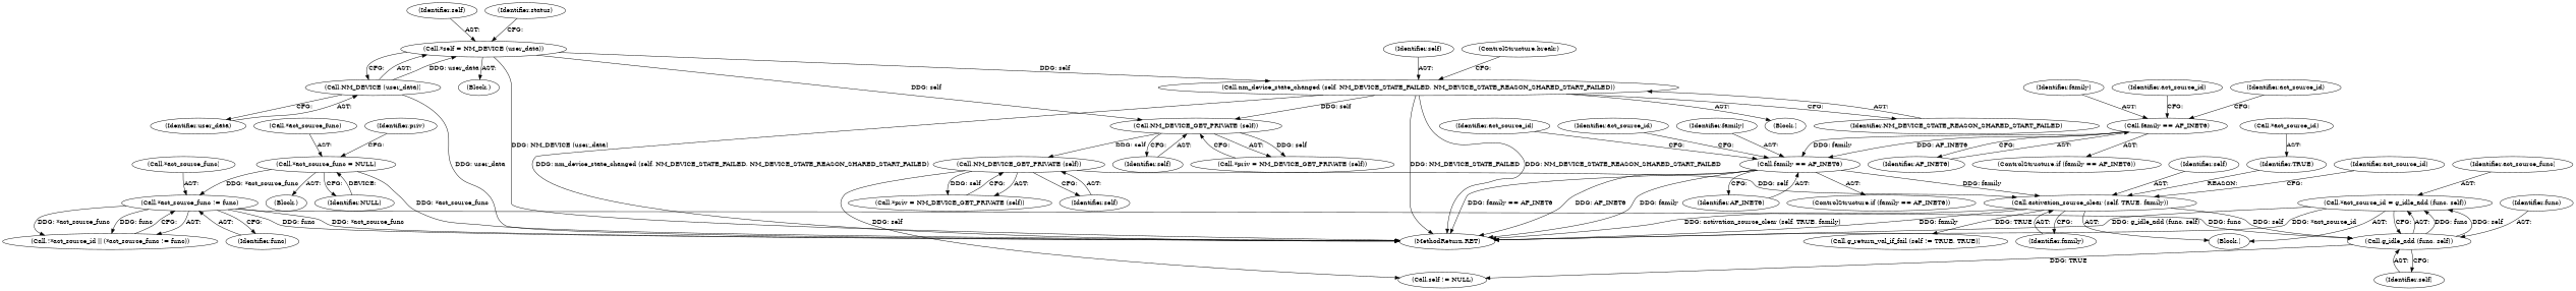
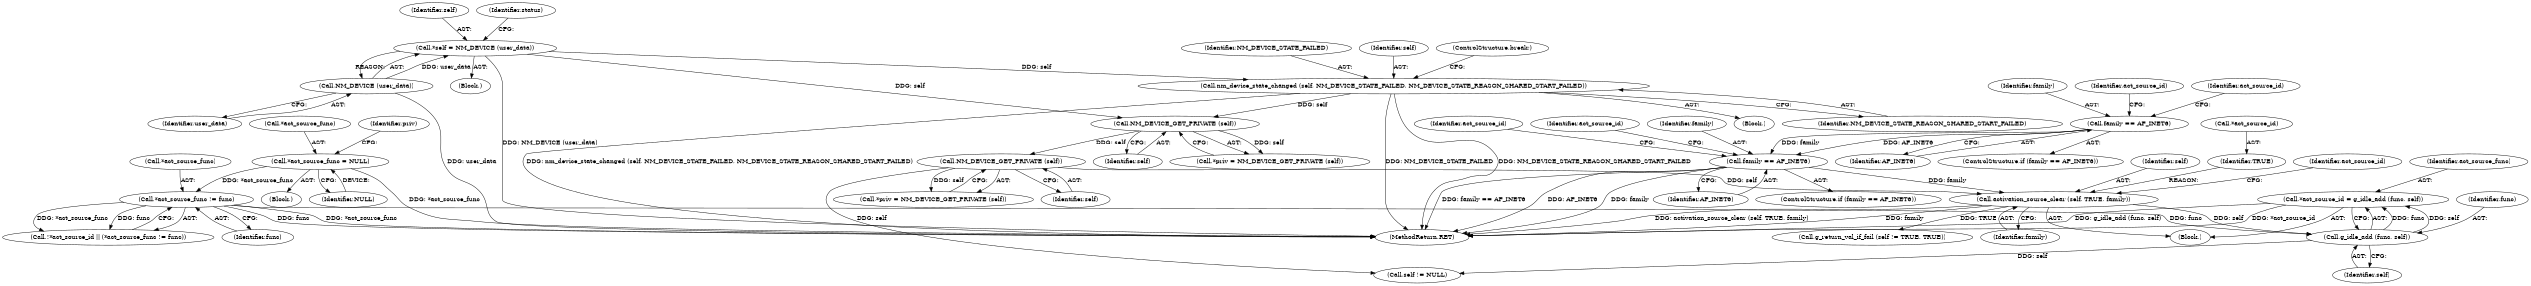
  digraph {
    n1 [label="(Call,*act_source_id = g_idle_add (func, self))"]
    n2 [label="(Call,g_idle_add (func, self))"]
    n3 [label="(Block,)"]
    n4 [label="(MethodReturn,RET)"]
    n5 [label="(Identifier,self)"]
    n6 [label="(Call,self != NULL)"]
    n7 [label="(Call,*act_source_func != func)"]
    n8 [label="(Call,!*act_source_id || (*act_source_func != func))"]
    n9 [label="(Identifier,func)"]
    n10 [label="(Call,*act_source_func = NULL)"]
    n11 [label="(Identifier,NULL)"]
    n12 [label="(Block,)"]
    n13 [label="(Call,activation_source_clear (self, TRUE, family))"]
    n14 [label="(Identifier,family)"]
    n15 [label="(Call,g_return_val_if_fail (self != TRUE, TRUE))"]
    n16 [label="(Call,NM_DEVICE_GET_PRIVATE (self))"]
    n17 [label="(Identifier,self)"]
    n18 [label="(Call,*priv = NM_DEVICE_GET_PRIVATE (self))"]
    n19 [label="(Call,NM_DEVICE_GET_PRIVATE (self))"]
    n20 [label="(Call,*priv = NM_DEVICE_GET_PRIVATE (self))"]
    n21 [label="(Identifier,self)"]
    n22 [label="(Call,nm_device_state_changed (self, NM_DEVICE_STATE_FAILED, NM_DEVICE_STATE_REASON_SHARED_START_FAILED))"]
    n23 [label="(Block,)"]
    n24 [label="(Identifier,NM_DEVICE_STATE_REASON_SHARED_START_FAILED)"]
    n25 [label="(Call,*self = NM_DEVICE (user_data))"]
    n26 [label="(Call,NM_DEVICE (user_data))"]
    n27 [label="(Block,)"]
    n28 [label="(Identifier,user_data)"]
    n29 [label="(Call,family == AF_INET6)"]
    n30 [label="(Identifier,AF_INET6)"]
    n31 [label="(ControlStructure,if (family == AF_INET6))"]
    n32 [label="(Call,family == AF_INET6)"]
    n33 [label="(Identifier,AF_INET6)"]
    n34 [label="(ControlStructure,if (family == AF_INET6))"]
    n35 [label="(Identifier,self)"]
    n36 [label="(Identifier,func)"]
    n37 [label="(Identifier,act_source_func)"]
    n38 [label="(Identifier,act_source_id)"]
    n39 [label="(Identifier,self)"]
    n40 [label="(Identifier,self)"]
    n41 [label="(Call,*act_source_id)"]
    n42 [label="(Identifier,TRUE)"]
    n43 [label="(Identifier,act_source_id)"]
    n44 [label="(Call,*act_source_func)"]
    n45 [label="(Identifier,family)"]
    n46 [label="(Identifier,act_source_id)"]
    n47 [label="(Call,*act_source_func)"]
    n48 [label="(Identifier,act_source_id)"]
    n49 [label="(Identifier,act_source_id)"]
    n50 [label="(ControlStructure,break;)"]
    n51 [label="(Identifier,status)"]
    n52 [label="(Identifier,family)"]
    n53 [label="(Identifier,priv)"]
+   n54 [label="(Identifier,NM_DEVICE_STATE_FAILED)"]
    n1 -> n2 [label="CFG: "]
    n1 -> n3 [label="AST: "]
    n1 -> n4 [label="DDG: g_idle_add (func, self)"]
    n1 -> n4 [label="DDG: *act_source_id"]
    n2 -> n1 [label="AST: "]
    n2 -> n1 [label="DDG: func"]
    n2 -> n1 [label="DDG: self"]
    n2 -> n5 [label="CFG: "]
-   n2 -> n6 [label="DDG: TRUE"]
+   n2 -> n6 [label="DDG: self"]
    n5 -> n2 [label="AST: "]
    n7 -> n2 [label="DDG: func"]
    n7 -> n4 [label="DDG: *act_source_func"]
    n7 -> n4 [label="DDG: func"]
    n7 -> n8 [label="AST: "]
    n7 -> n8 [label="DDG: *act_source_func"]
    n7 -> n8 [label="DDG: func"]
    n7 -> n9 [label="CFG: "]
    n8 -> n7 [label="CFG: "]
    n9 -> n7 [label="AST: "]
    n10 -> n4 [label="DDG: *act_source_func"]
    n10 -> n7 [label="DDG: *act_source_func"]
    n10 -> n11 [label="CFG: "]
    n10 -> n12 [label="AST: "]
    n11 -> n10 [label="DEVICE: "]
    n13 -> n2 [label="DDG: self"]
    n13 -> n3 [label="AST: "]
    n13 -> n4 [label="DDG: activation_source_clear (self, TRUE, family)"]
    n13 -> n4 [label="DDG: family"]
    n13 -> n14 [label="CFG: "]
    n13 -> n15 [label="DDG: TRUE"]
    n14 -> n13 [label="AST: "]
    n16 -> n6 [label="DDG: self"]
    n16 -> n13 [label="DDG: self"]
    n16 -> n17 [label="CFG: "]
    n16 -> n18 [label="AST: "]
    n16 -> n18 [label="DDG: self"]
    n17 -> n16 [label="AST: "]
    n18 -> n16 [label="CFG: "]
    n19 -> n16 [label="DDG: self"]
    n19 -> n20 [label="AST: "]
    n19 -> n20 [label="DDG: self"]
    n19 -> n21 [label="CFG: "]
    n20 -> n19 [label="CFG: "]
    n21 -> n19 [label="AST: "]
    n22 -> n4 [label="DDG: NM_DEVICE_STATE_REASON_SHARED_START_FAILED"]
    n22 -> n4 [label="DDG: nm_device_state_changed (self, NM_DEVICE_STATE_FAILED, NM_DEVICE_STATE_REASON_SHARED_START_FAILED)"]
    n22 -> n4 [label="DDG: NM_DEVICE_STATE_FAILED"]
    n22 -> n19 [label="DDG: self"]
    n22 -> n23 [label="AST: "]
    n22 -> n24 [label="CFG: "]
    n24 -> n22 [label="AST: "]
    n25 -> n4 [label="DDG: NM_DEVICE (user_data)"]
    n25 -> n19 [label="DDG: self"]
    n25 -> n22 [label="DDG: self"]
-   n25 -> n26 [label="CFG: "]
+   n25 -> n26 [label="REASON: "]
    n25 -> n27 [label="AST: "]
    n26 -> n4 [label="DDG: user_data"]
    n26 -> n25 [label="AST: "]
    n26 -> n25 [label="DDG: user_data"]
    n26 -> n28 [label="CFG: "]
    n28 -> n26 [label="AST: "]
    n29 -> n4 [label="DDG: AF_INET6"]
    n29 -> n4 [label="DDG: family"]
    n29 -> n4 [label="DDG: family == AF_INET6"]
    n29 -> n13 [label="DDG: family"]
    n29 -> n30 [label="CFG: "]
    n29 -> n31 [label="AST: "]
    n30 -> n29 [label="AST: "]
    n32 -> n29 [label="DDG: family"]
    n32 -> n29 [label="DDG: AF_INET6"]
    n32 -> n33 [label="CFG: "]
    n32 -> n34 [label="AST: "]
    n33 -> n32 [label="AST: "]
    n35 -> n25 [label="AST: "]
    n36 -> n2 [label="AST: "]
    n37 -> n1 [label="AST: "]
    n38 -> n32 [label="CFG: "]
    n39 -> n13 [label="AST: "]
    n40 -> n22 [label="AST: "]
    n41 -> n42 [label="AST: "]
    n42 -> n13 [label="REASON: "]
    n43 -> n29 [label="CFG: "]
    n44 -> n10 [label="AST: "]
    n45 -> n29 [label="AST: "]
    n46 -> n13 [label="CFG: "]
    n47 -> n7 [label="AST: "]
    n48 -> n29 [label="CFG: "]
    n49 -> n32 [label="CFG: "]
    n50 -> n22 [label="CFG: "]
    n51 -> n25 [label="CFG: "]
    n52 -> n32 [label="AST: "]
    n53 -> n10 [label="CFG: "]
+   n54 -> n22 [label="AST: "]
  }
